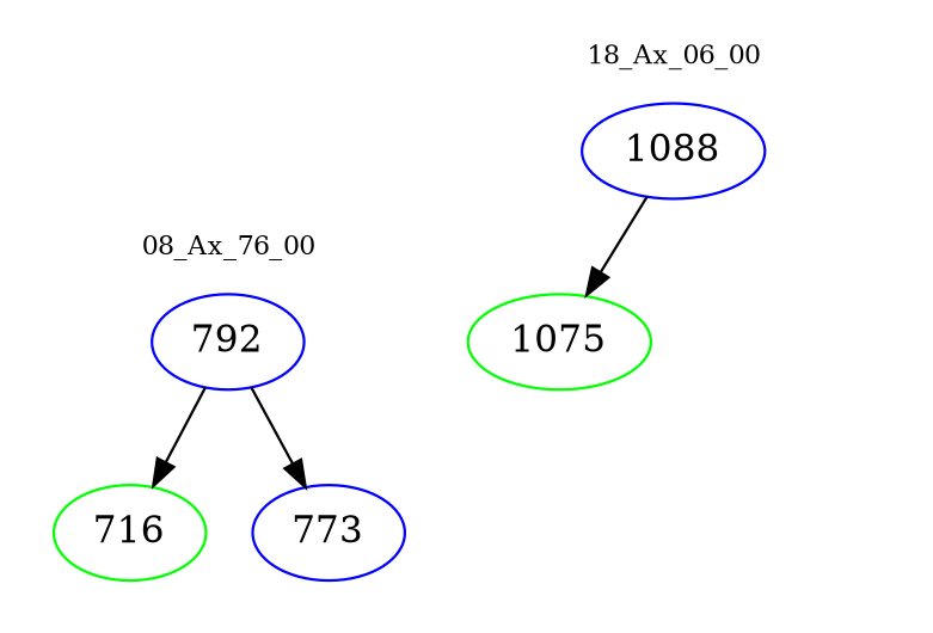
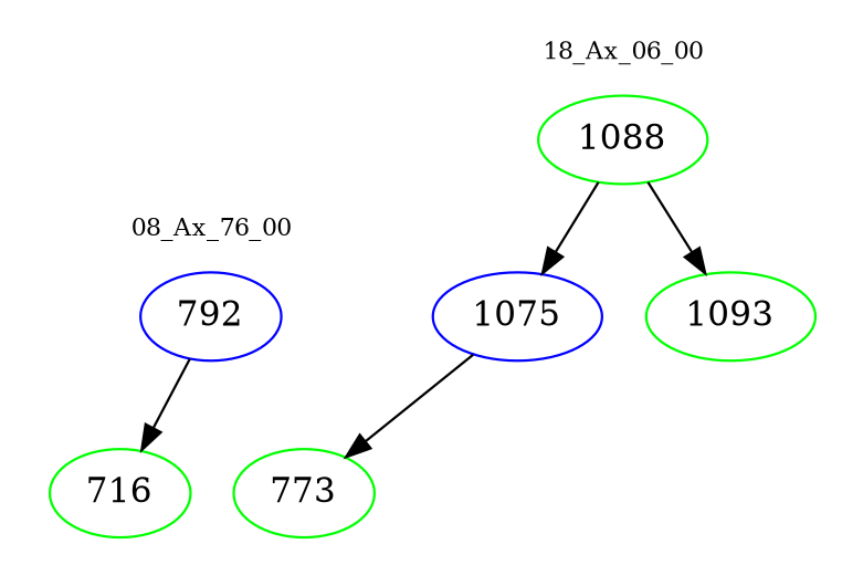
  digraph {
    node [color=green]
    edge [color=black]
    n1 [color=blue label=792]
-   n2 [color=blue label=773]
+   n2 [label=773]
    n3 [label=716]
-   n4 [color=blue label=1088]
-   n5 [label=1075]
+   n4 [label=1088]
+   n5 [color=blue label=1075]
+   n6 [label=1093]
    subgraph cluster_1 {
      color=white
      fontsize=10
      label="08_Ax_76_00"
      n1
      n2
      n3
    }
    subgraph cluster_2 {
      color=white
      fontsize=10
      label="18_Ax_06_00"
      n4
      n5
+     n6
    }
-   n1 -> n2
+   n5 -> n2
    n1 -> n3
    n4 -> n5
+   n4 -> n6
  }
